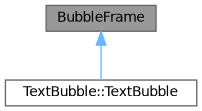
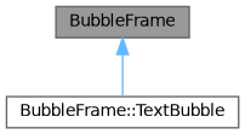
  digraph {
    rankdir=TB
    node [fontname=Helvetica fontsize=10 shape=box style=filled]
    n1 [color=gray40 fillcolor=grey60 fontcolor=black height=0.2 label=BubbleFrame width=0.4]
-   n2 [color=grey40 fillcolor=white height=0.2 label="TextBubble::TextBubble" width=0.4]
+   n2 [color=grey40 fillcolor=white height=0.2 label="BubbleFrame::TextBubble" width=0.4]
    n1 -> n2 [color=steelblue1 dir=back fontname=Helvetica fontsize=10 labelfontname=Helvetica labelfontsize=10 style=solid]
  }
